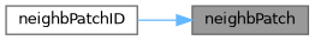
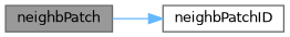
  digraph {
    rankdir=LR
    node [fontname=Helvetica fontsize=10 shape=box style=filled]
    n1 [color=gray40 fillcolor=grey60 fontcolor=black height=0.2 label=neighbPatch width=0.4]
    n2 [color=grey40 fillcolor=white height=0.2 label=neighbPatchID width=0.4]
-   n2 -> n1 [color=steelblue1 fontname=Helvetica fontsize=10 labelfontname=Helvetica labelfontsize=10 style=solid]
+   n1 -> n2 [color=steelblue1 fontname=Helvetica fontsize=10 labelfontname=Helvetica labelfontsize=10 style=solid]
  }
